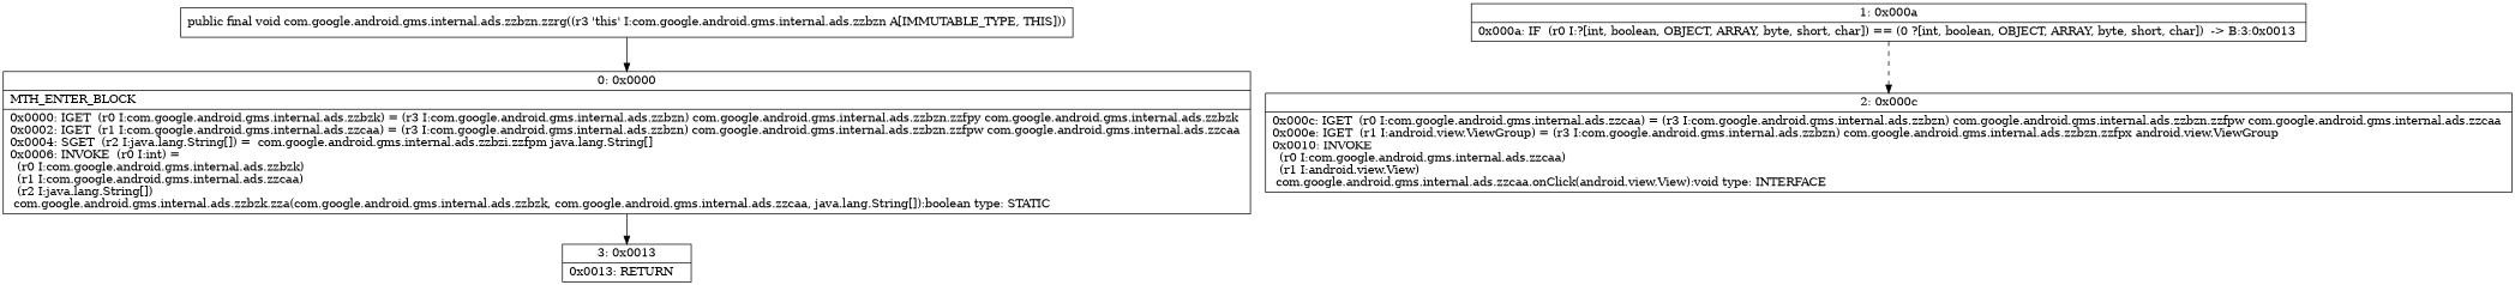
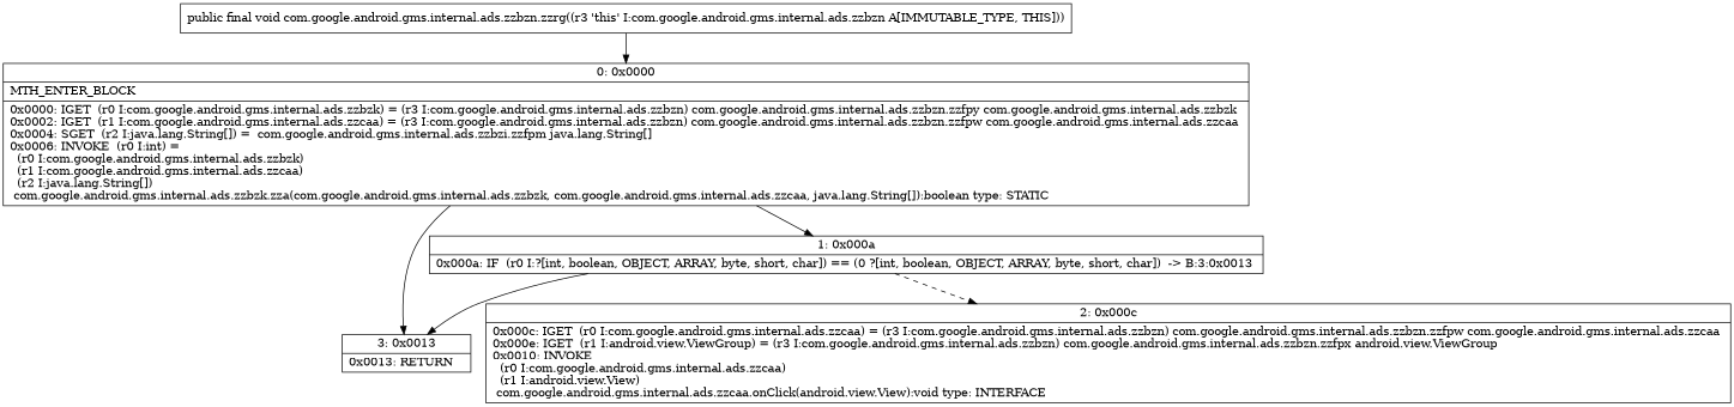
  digraph {
    node [shape=record]
    n1 [label="{0\:\ 0x0000|MTH_ENTER_BLOCK\l|0x0000: IGET  (r0 I:com.google.android.gms.internal.ads.zzbzk) = (r3 I:com.google.android.gms.internal.ads.zzbzn) com.google.android.gms.internal.ads.zzbzn.zzfpy com.google.android.gms.internal.ads.zzbzk \l0x0002: IGET  (r1 I:com.google.android.gms.internal.ads.zzcaa) = (r3 I:com.google.android.gms.internal.ads.zzbzn) com.google.android.gms.internal.ads.zzbzn.zzfpw com.google.android.gms.internal.ads.zzcaa \l0x0004: SGET  (r2 I:java.lang.String[]) =  com.google.android.gms.internal.ads.zzbzi.zzfpm java.lang.String[] \l0x0006: INVOKE  (r0 I:int) = \l  (r0 I:com.google.android.gms.internal.ads.zzbzk)\l  (r1 I:com.google.android.gms.internal.ads.zzcaa)\l  (r2 I:java.lang.String[])\l com.google.android.gms.internal.ads.zzbzk.zza(com.google.android.gms.internal.ads.zzbzk, com.google.android.gms.internal.ads.zzcaa, java.lang.String[]):boolean type: STATIC \l}"]
    n2 [label="{1\:\ 0x000a|0x000a: IF  (r0 I:?[int, boolean, OBJECT, ARRAY, byte, short, char]) == (0 ?[int, boolean, OBJECT, ARRAY, byte, short, char])  \-\> B:3:0x0013 \l}"]
    n3 [label="{3\:\ 0x0013|0x0013: RETURN   \l}"]
    n4 [label="{2\:\ 0x000c|0x000c: IGET  (r0 I:com.google.android.gms.internal.ads.zzcaa) = (r3 I:com.google.android.gms.internal.ads.zzbzn) com.google.android.gms.internal.ads.zzbzn.zzfpw com.google.android.gms.internal.ads.zzcaa \l0x000e: IGET  (r1 I:android.view.ViewGroup) = (r3 I:com.google.android.gms.internal.ads.zzbzn) com.google.android.gms.internal.ads.zzbzn.zzfpx android.view.ViewGroup \l0x0010: INVOKE  \l  (r0 I:com.google.android.gms.internal.ads.zzcaa)\l  (r1 I:android.view.View)\l com.google.android.gms.internal.ads.zzcaa.onClick(android.view.View):void type: INTERFACE \l}"]
    n5 [label="{public final void com.google.android.gms.internal.ads.zzbzn.zzrg((r3 'this' I:com.google.android.gms.internal.ads.zzbzn A[IMMUTABLE_TYPE, THIS])) }"]
+   n1 -> n2
    n1 -> n3
+   n2 -> n3
    n2 -> n4 [style=dashed]
    n5 -> n1
  }
